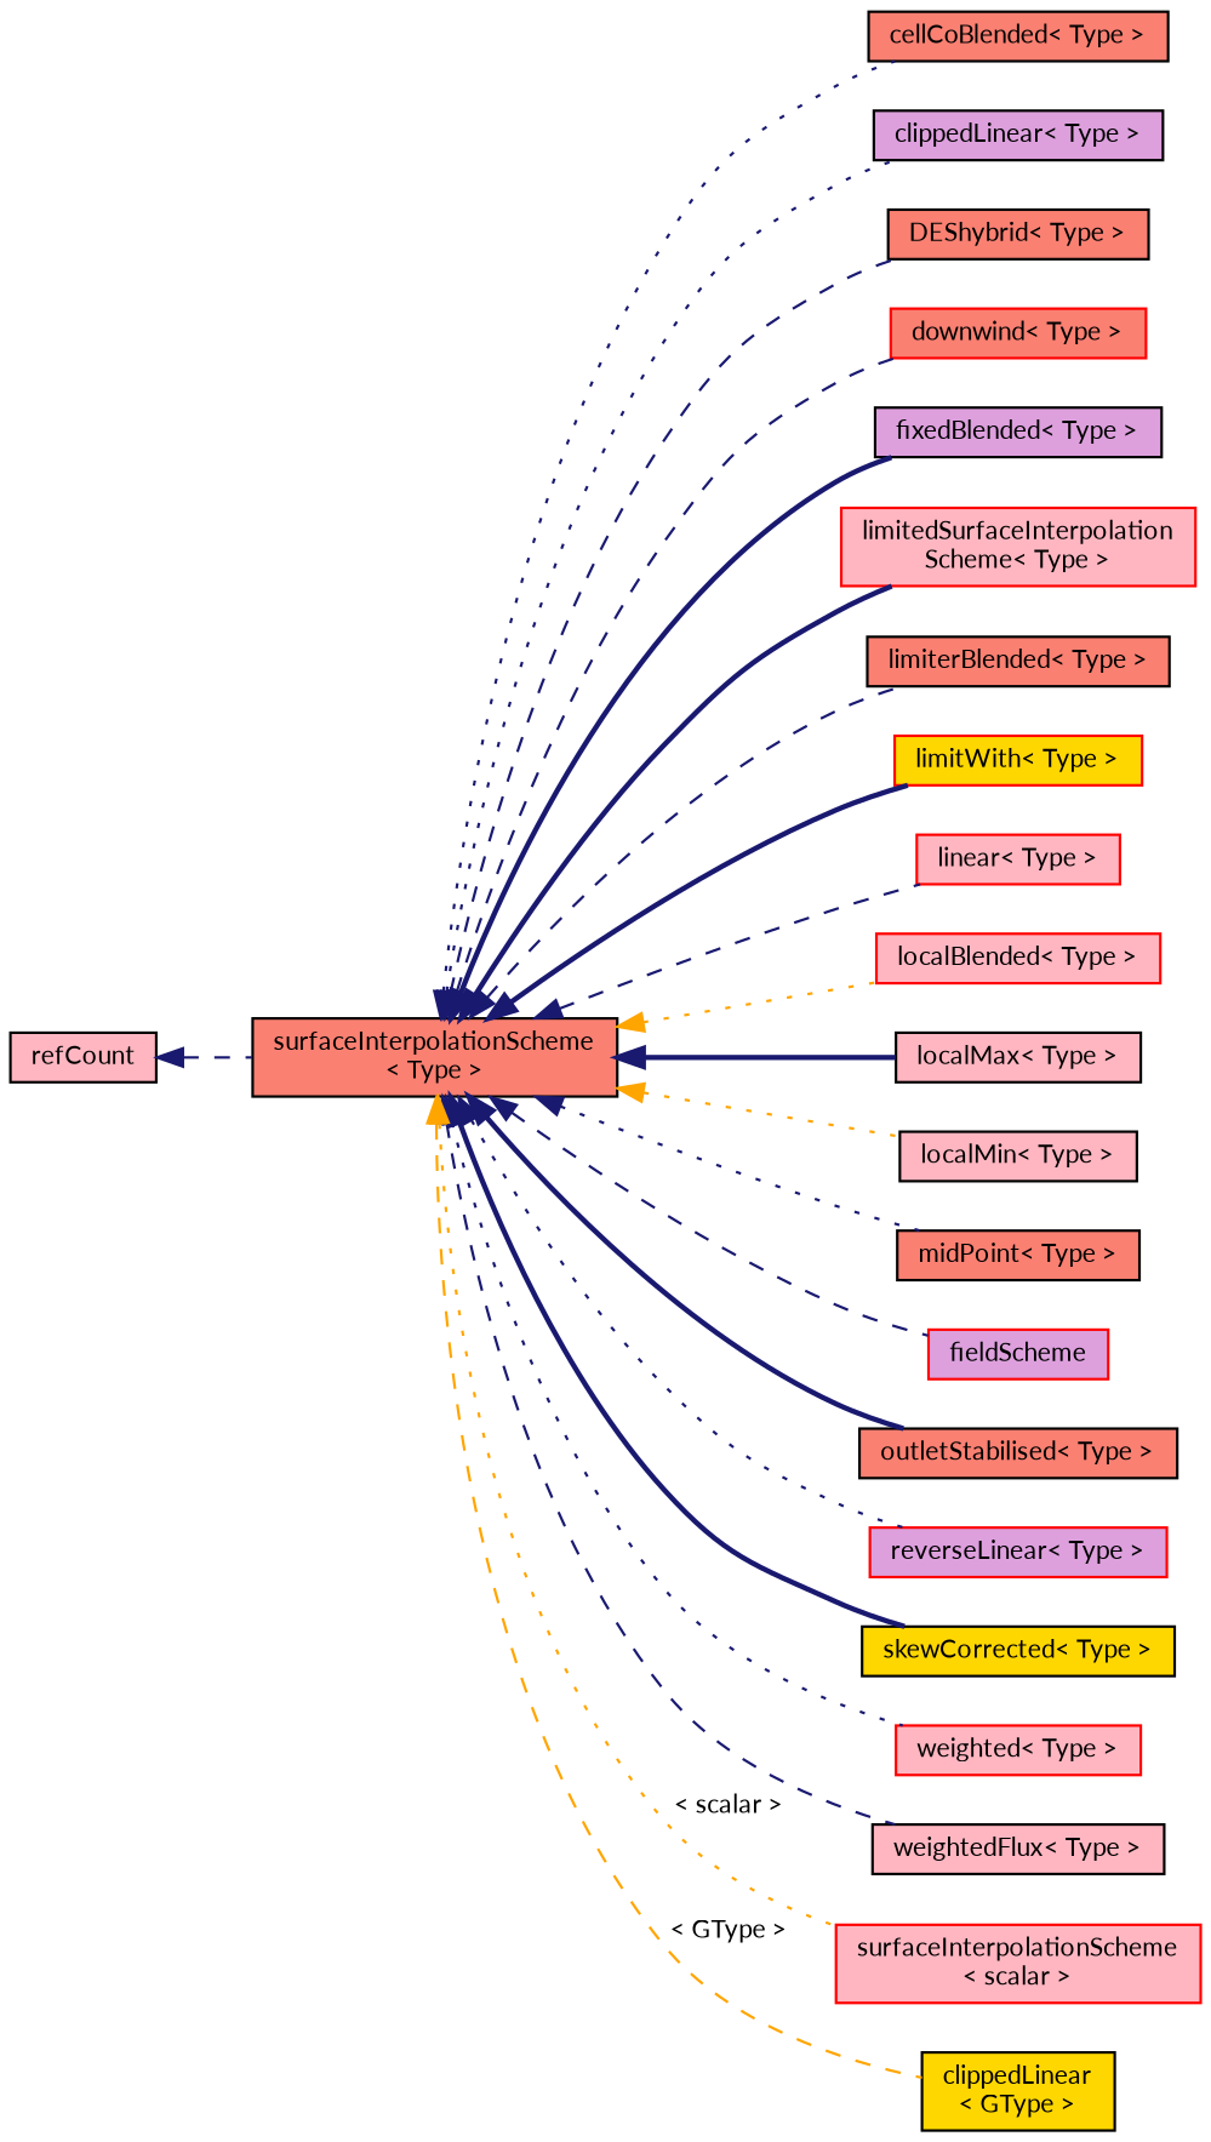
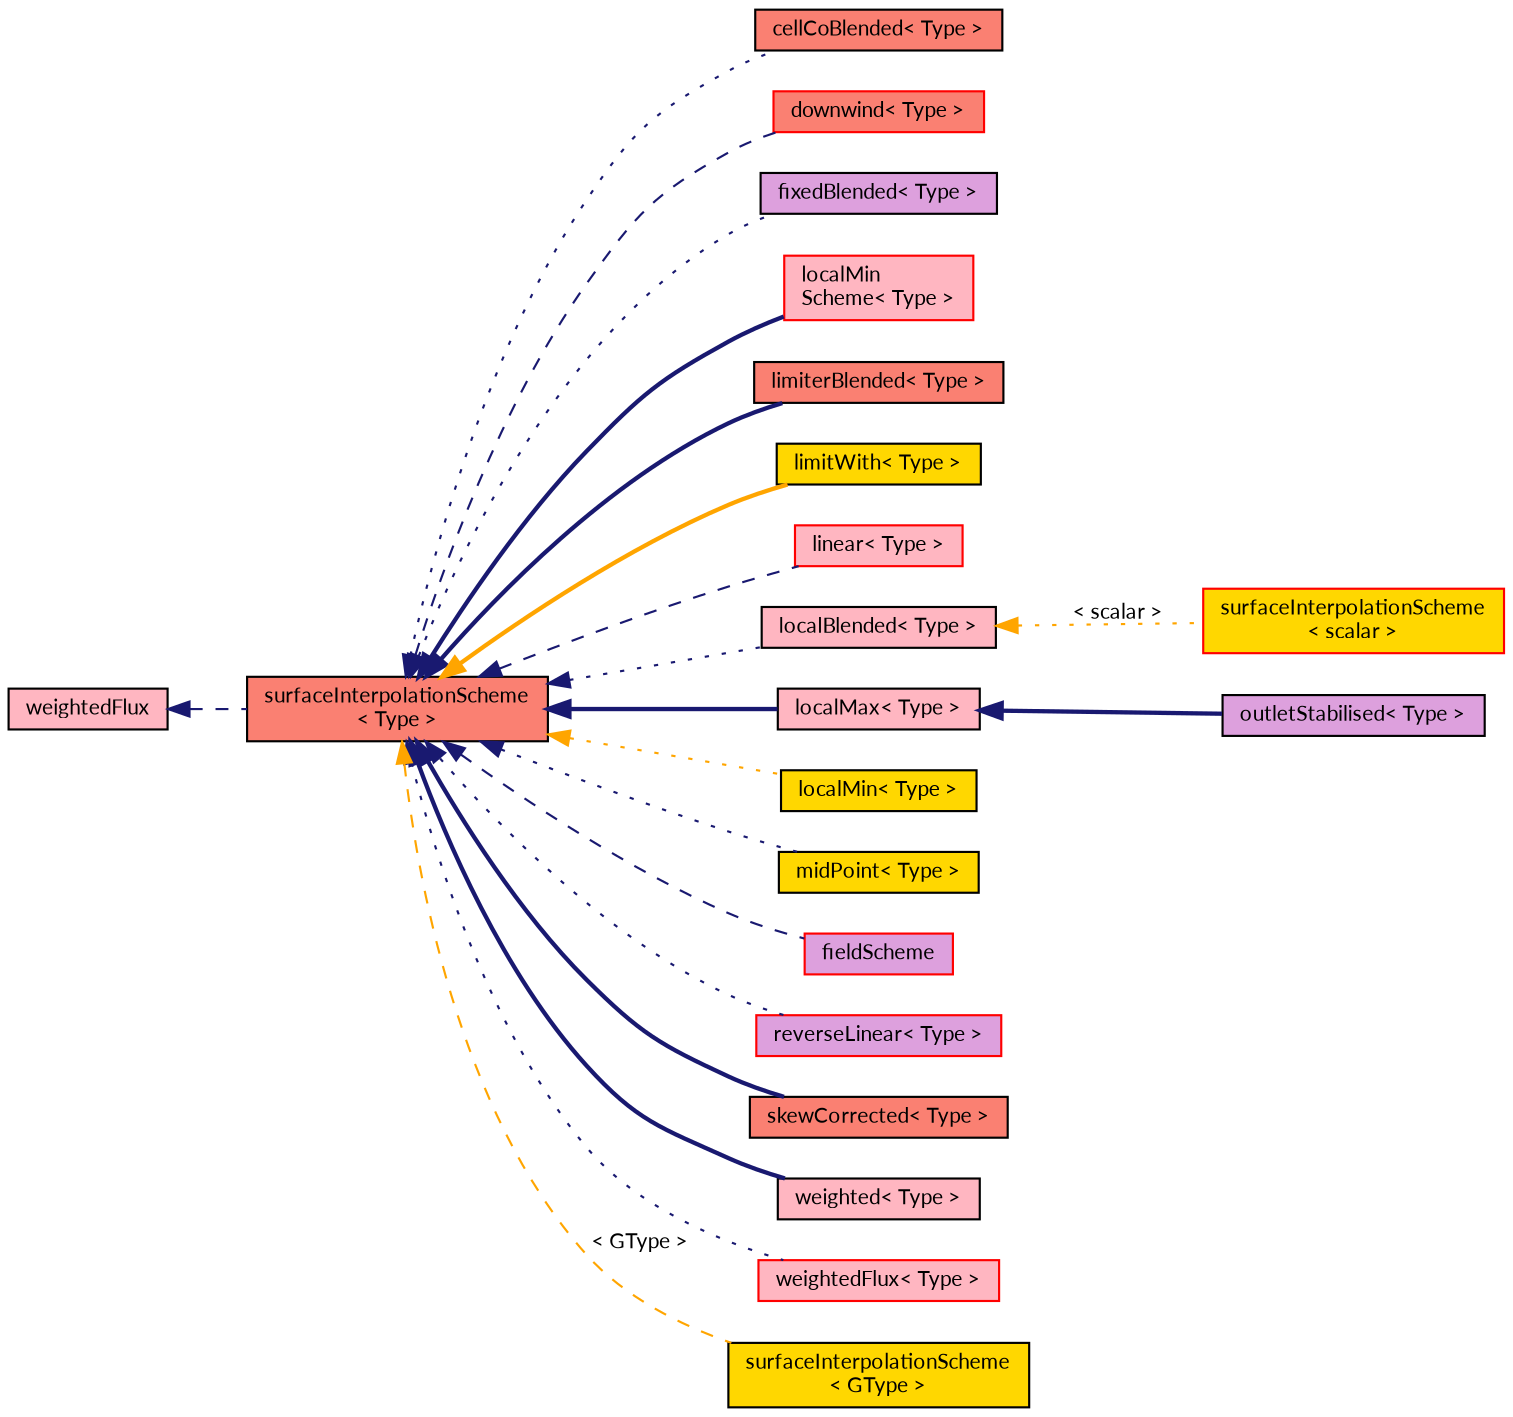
  digraph {
    fontname=Lato
    rankdir=LR
    node [color=black fillcolor=lightpink fontname=Lato fontsize=10 shape=record style=filled]
    edge [color=midnightblue dir=back fontname=Lato fontsize=10 labelfontname=Helvetica labelfontsize=10 style=dotted]
    n1 [fillcolor=salmon fontcolor=black height=0.2 label="surfaceInterpolationScheme\l\< Type \>" width=0.4]
    n2 [fillcolor=salmon height=0.2 label="cellCoBlended\< Type \>" width=0.4]
-   n3 [fillcolor=plum height=0.2 label="clippedLinear\< Type \>" width=0.4]
-   n4 [fillcolor=salmon height=0.2 label="DEShybrid\< Type \>" width=0.4]
    n5 [color=red fillcolor=salmon height=0.2 label="downwind\< Type \>" width=0.4]
    n6 [fillcolor=plum height=0.2 label="fixedBlended\< Type \>" width=0.4]
-   n7 [color=red height=0.2 label="limitedSurfaceInterpolation\lScheme\< Type \>" width=0.4]
+   n7 [color=red height=0.2 label="localMin\lScheme\< Type \>" width=0.4]
    n8 [fillcolor=salmon height=0.2 label="limiterBlended\< Type \>" width=0.4]
-   n9 [color=red fillcolor=gold height=0.2 label="limitWith\< Type \>" width=0.4]
+   n9 [fillcolor=gold height=0.2 label="limitWith\< Type \>" width=0.4]
    n10 [color=red height=0.2 label="linear\< Type \>" width=0.4]
-   n11 [color=red height=0.2 label="localBlended\< Type \>" width=0.4]
+   n11 [height=0.2 label="localBlended\< Type \>" width=0.4]
    n12 [height=0.2 label="localMax\< Type \>" width=0.4]
-   n13 [height=0.2 label="localMin\< Type \>" width=0.4]
-   n14 [fillcolor=salmon height=0.2 label="midPoint\< Type \>" width=0.4]
+   n13 [fillcolor=gold height=0.2 label="localMin\< Type \>" width=0.4]
+   n14 [fillcolor=gold height=0.2 label="midPoint\< Type \>" width=0.4]
    n15 [color=red fillcolor=plum height=0.2 label=fieldScheme width=0.4]
-   n16 [fillcolor=salmon height=0.2 label="outletStabilised\< Type \>" width=0.4]
+   n16 [fillcolor=plum height=0.2 label="outletStabilised\< Type \>" width=0.4]
    n17 [color=red fillcolor=plum height=0.2 label="reverseLinear\< Type \>" width=0.4]
-   n18 [fillcolor=gold height=0.2 label="skewCorrected\< Type \>" width=0.4]
-   n19 [color=red height=0.2 label="weighted\< Type \>" width=0.4]
-   n20 [height=0.2 label="weightedFlux\< Type \>" width=0.4]
-   n21 [color=red height=0.2 label="surfaceInterpolationScheme\l\< scalar \>" width=0.4]
-   n22 [fillcolor=gold height=0.2 label="clippedLinear\l\< GType \>" width=0.4]
-   n23 [height=0.2 label=refCount width=0.4]
+   n18 [fillcolor=salmon height=0.2 label="skewCorrected\< Type \>" width=0.4]
+   n19 [height=0.2 label="weighted\< Type \>" width=0.4]
+   n20 [color=red height=0.2 label="weightedFlux\< Type \>" width=0.4]
+   n21 [color=red fillcolor=gold height=0.2 label="surfaceInterpolationScheme\l\< scalar \>" width=0.4]
+   n22 [fillcolor=gold height=0.2 label="surfaceInterpolationScheme\l\< GType \>" width=0.4]
+   n23 [height=0.2 label=weightedFlux width=0.4]
    n1 -> n2
-   n1 -> n3
-   n1 -> n4 [style=dashed]
    n1 -> n5 [style=dashed]
-   n1 -> n6 [style=bold]
+   n1 -> n6
    n1 -> n7 [style=bold]
-   n1 -> n8 [style=dashed]
-   n1 -> n9 [style=bold]
+   n1 -> n8 [style=bold]
+   n1 -> n9 [color=orange style=bold]
    n1 -> n10 [style=dashed]
-   n1 -> n11 [color=orange]
+   n1 -> n11
    n1 -> n12 [style=bold]
    n1 -> n13 [color=orange]
    n1 -> n14
    n1 -> n15 [style=dashed]
-   n1 -> n16 [style=bold]
+   n12 -> n16 [style=bold]
    n1 -> n17
    n1 -> n18 [style=bold]
-   n1 -> n19
-   n1 -> n20 [style=dashed]
-   n1 -> n21 [color=orange label=" \< scalar \>"]
+   n1 -> n19 [style=bold]
+   n1 -> n20
+   n11 -> n21 [color=orange label=" \< scalar \>"]
    n1 -> n22 [color=orange label=" \< GType \>" style=dashed]
    n23 -> n1 [style=dashed]
  }
